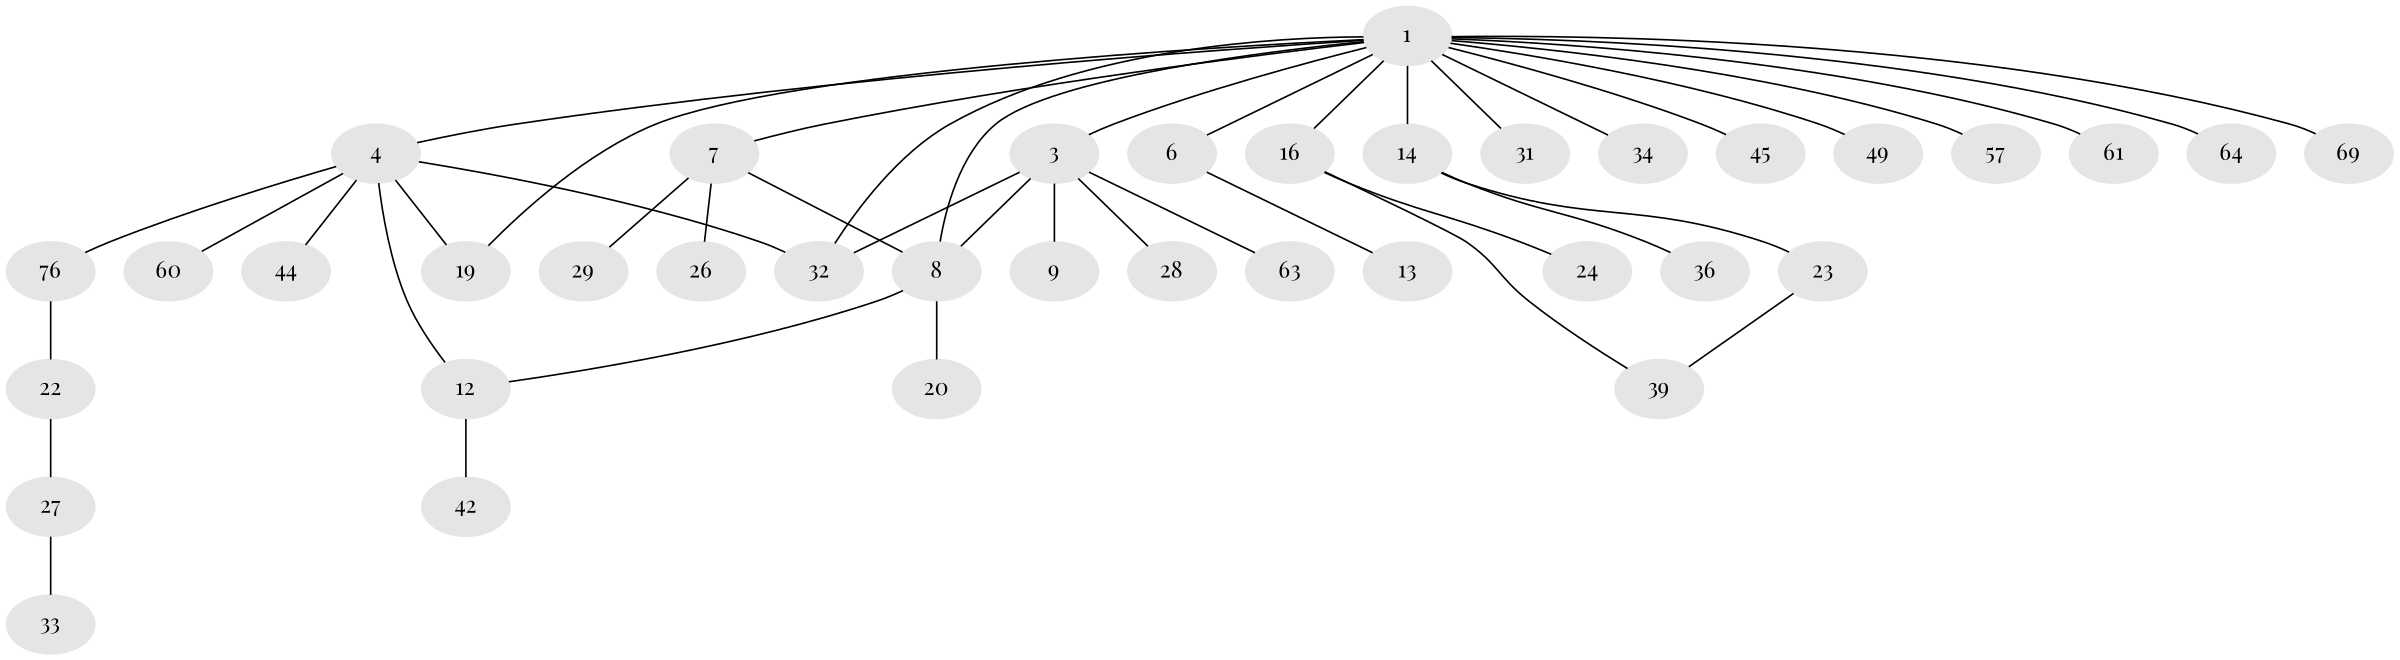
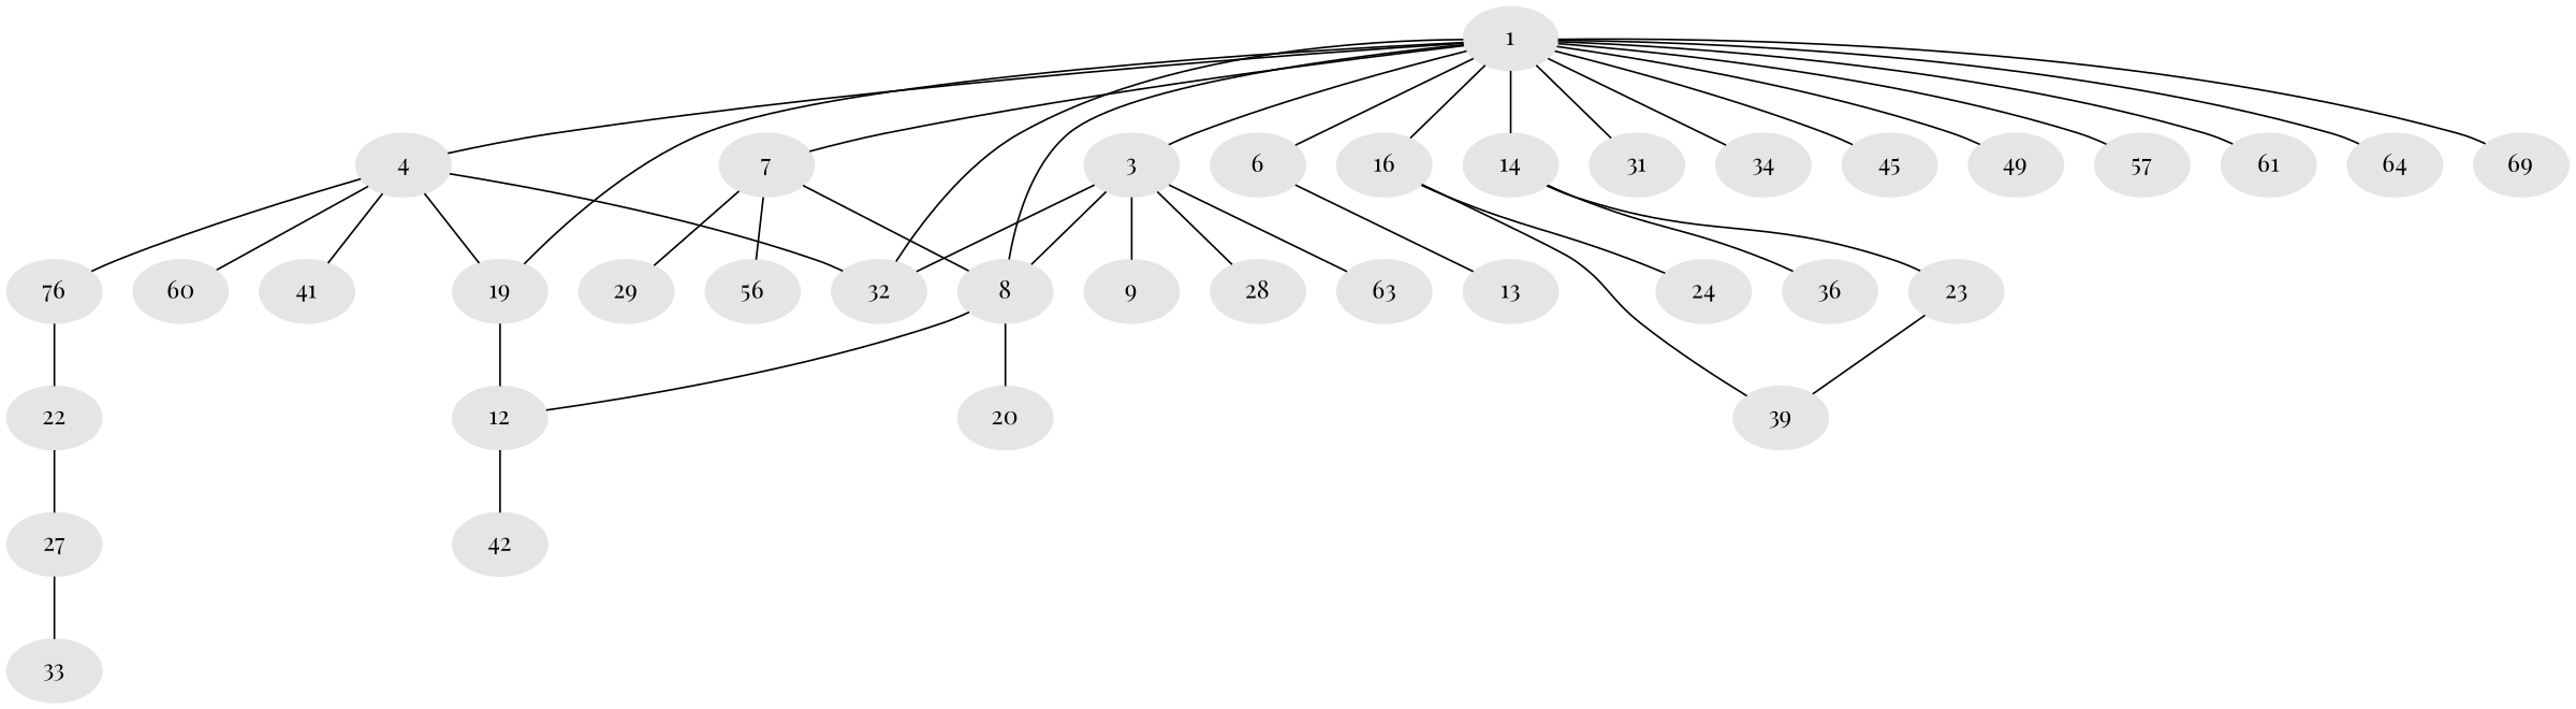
  graph {
    fontname="Playfair Display"
    node [color=gray90 fontname="Playfair Display" style=filled]
    edge [fontname="Playfair Display"]
    1 [super="+2"]
    3 [super="+5"]
    4 [super="+15+11+10"]
    6 [super="+75+41"]
    7
    8 [super="+18+73"]
    14
    16 [super="+65+17+30"]
    19 [super="+25+35"]
    31 [super="+54"]
    32 [super="+59"]
    34
    45 [super="+68"]
    49
    57
    61 [super="+72"]
    64
    69
    9
    28
    63
    12 [super="+50+48+67+40"]
-   44 [super="+56+58"]
+   44 [super="+56+58" label=41]
    60
    76
    13
-   26
+   26 [label=56]
    29 [super="+55"]
    20
    23 [super="+74"]
    36
    24 [super="+47"]
    39
    42
    22 [super="+33"]
    27 [super="+38"]
    n37 [label=33 super="+46"]
    1 -- 3
    1 -- 4
    1 -- 6
    1 -- 7
    1 -- 8
    1 -- 14
    1 -- 16
    1 -- 19
    1 -- 31
    1 -- 32
    1 -- 34
    1 -- 45
    1 -- 49
    1 -- 57
    1 -- 61
    1 -- 64
    1 -- 69
    3 -- 8
    3 -- 32
    3 -- 9
    3 -- 28
    3 -- 63
    4 -- 19
    4 -- 32
-   4 -- 12
+   19 -- 12
    4 -- 44
    4 -- 60
    4 -- 76
    6 -- 13
    7 -- 8
    7 -- 26
    7 -- 29
    8 -- 12
    8 -- 20
    14 -- 23
    14 -- 36
    16 -- 24
    16 -- 39
    12 -- 42
    76 -- 22
    23 -- 39
    22 -- 27
    27 -- n37
  }
